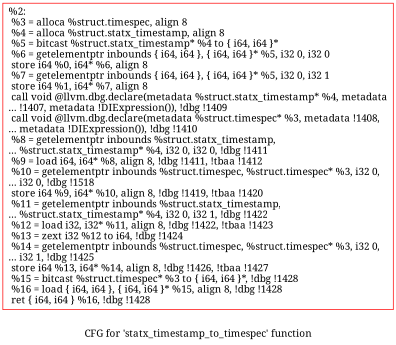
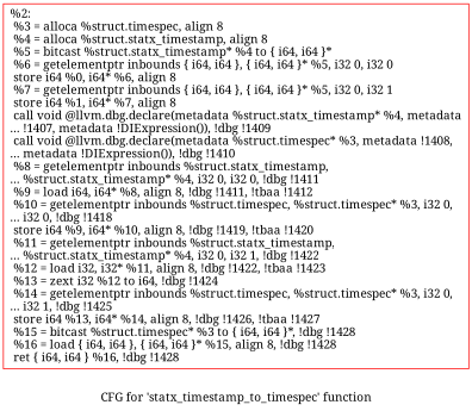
  digraph {
    label="CFG for 'statx_timestamp_to_timespec' function"
    fontname="Noto Serif"
-   n1 [label="{%2:\l  %3 = alloca %struct.timespec, align 8\l  %4 = alloca %struct.statx_timestamp, align 8\l  %5 = bitcast %struct.statx_timestamp* %4 to \{ i64, i64 \}*\l  %6 = getelementptr inbounds \{ i64, i64 \}, \{ i64, i64 \}* %5, i32 0, i32 0\l  store i64 %0, i64* %6, align 8\l  %7 = getelementptr inbounds \{ i64, i64 \}, \{ i64, i64 \}* %5, i32 0, i32 1\l  store i64 %1, i64* %7, align 8\l  call void @llvm.dbg.declare(metadata %struct.statx_timestamp* %4, metadata\l... !1407, metadata !DIExpression()), !dbg !1409\l  call void @llvm.dbg.declare(metadata %struct.timespec* %3, metadata !1408,\l... metadata !DIExpression()), !dbg !1410\l  %8 = getelementptr inbounds %struct.statx_timestamp,\l... %struct.statx_timestamp* %4, i32 0, i32 0, !dbg !1411\l  %9 = load i64, i64* %8, align 8, !dbg !1411, !tbaa !1412\l  %10 = getelementptr inbounds %struct.timespec, %struct.timespec* %3, i32 0,\l... i32 0, !dbg !1518\l  store i64 %9, i64* %10, align 8, !dbg !1419, !tbaa !1420\l  %11 = getelementptr inbounds %struct.statx_timestamp,\l... %struct.statx_timestamp* %4, i32 0, i32 1, !dbg !1422\l  %12 = load i32, i32* %11, align 8, !dbg !1422, !tbaa !1423\l  %13 = zext i32 %12 to i64, !dbg !1424\l  %14 = getelementptr inbounds %struct.timespec, %struct.timespec* %3, i32 0,\l... i32 1, !dbg !1425\l  store i64 %13, i64* %14, align 8, !dbg !1426, !tbaa !1427\l  %15 = bitcast %struct.timespec* %3 to \{ i64, i64 \}*, !dbg !1428\l  %16 = load \{ i64, i64 \}, \{ i64, i64 \}* %15, align 8, !dbg !1428\l  ret \{ i64, i64 \} %16, !dbg !1428\l}" shape=record color=red fontname="Noto Serif"]
+   n1 [label="{%2:\l  %3 = alloca %struct.timespec, align 8\l  %4 = alloca %struct.statx_timestamp, align 8\l  %5 = bitcast %struct.statx_timestamp* %4 to \{ i64, i64 \}*\l  %6 = getelementptr inbounds \{ i64, i64 \}, \{ i64, i64 \}* %5, i32 0, i32 0\l  store i64 %0, i64* %6, align 8\l  %7 = getelementptr inbounds \{ i64, i64 \}, \{ i64, i64 \}* %5, i32 0, i32 1\l  store i64 %1, i64* %7, align 8\l  call void @llvm.dbg.declare(metadata %struct.statx_timestamp* %4, metadata\l... !1407, metadata !DIExpression()), !dbg !1409\l  call void @llvm.dbg.declare(metadata %struct.timespec* %3, metadata !1408,\l... metadata !DIExpression()), !dbg !1410\l  %8 = getelementptr inbounds %struct.statx_timestamp,\l... %struct.statx_timestamp* %4, i32 0, i32 0, !dbg !1411\l  %9 = load i64, i64* %8, align 8, !dbg !1411, !tbaa !1412\l  %10 = getelementptr inbounds %struct.timespec, %struct.timespec* %3, i32 0,\l... i32 0, !dbg !1418\l  store i64 %9, i64* %10, align 8, !dbg !1419, !tbaa !1420\l  %11 = getelementptr inbounds %struct.statx_timestamp,\l... %struct.statx_timestamp* %4, i32 0, i32 1, !dbg !1422\l  %12 = load i32, i32* %11, align 8, !dbg !1422, !tbaa !1423\l  %13 = zext i32 %12 to i64, !dbg !1424\l  %14 = getelementptr inbounds %struct.timespec, %struct.timespec* %3, i32 0,\l... i32 1, !dbg !1425\l  store i64 %13, i64* %14, align 8, !dbg !1426, !tbaa !1427\l  %15 = bitcast %struct.timespec* %3 to \{ i64, i64 \}*, !dbg !1428\l  %16 = load \{ i64, i64 \}, \{ i64, i64 \}* %15, align 8, !dbg !1428\l  ret \{ i64, i64 \} %16, !dbg !1428\l}" shape=record color=red fontname="Noto Serif"]
  }
